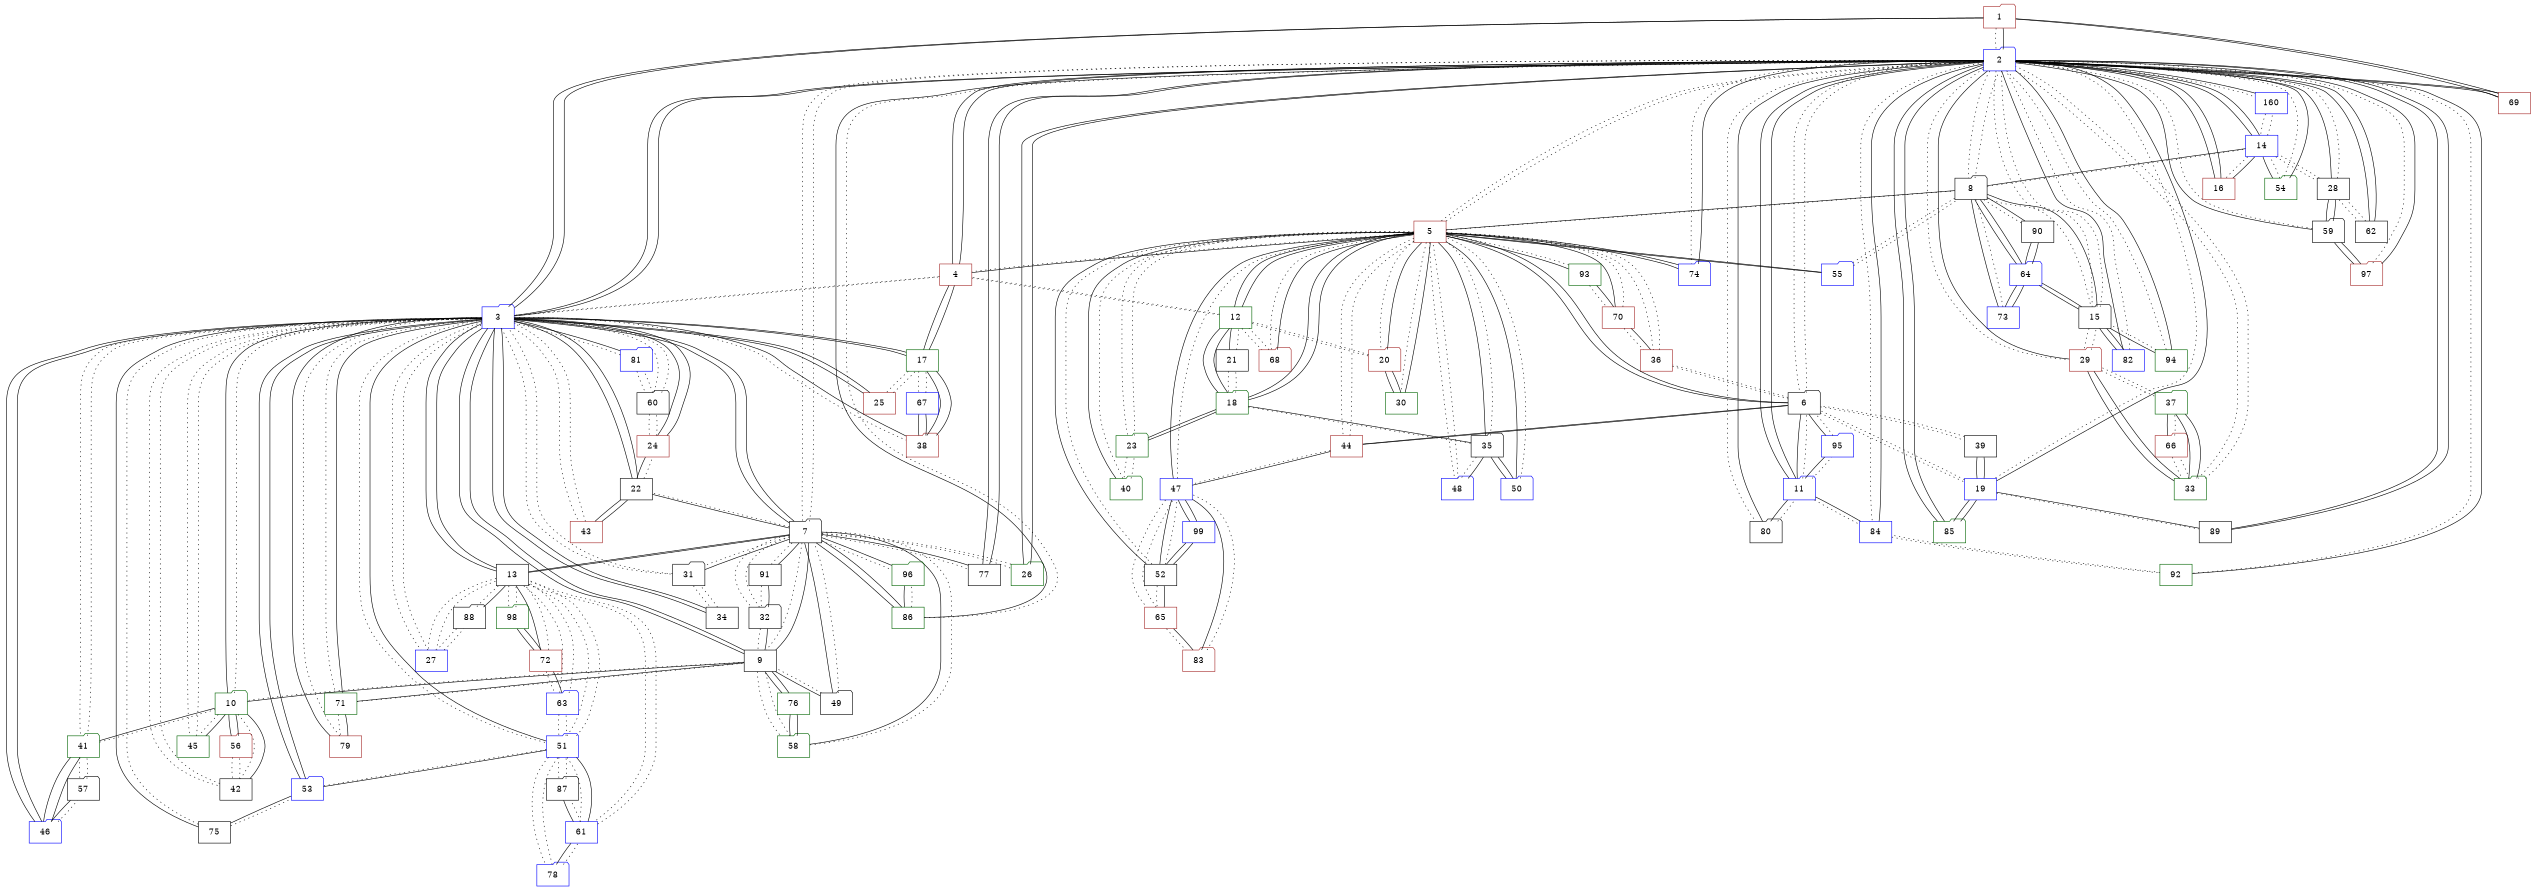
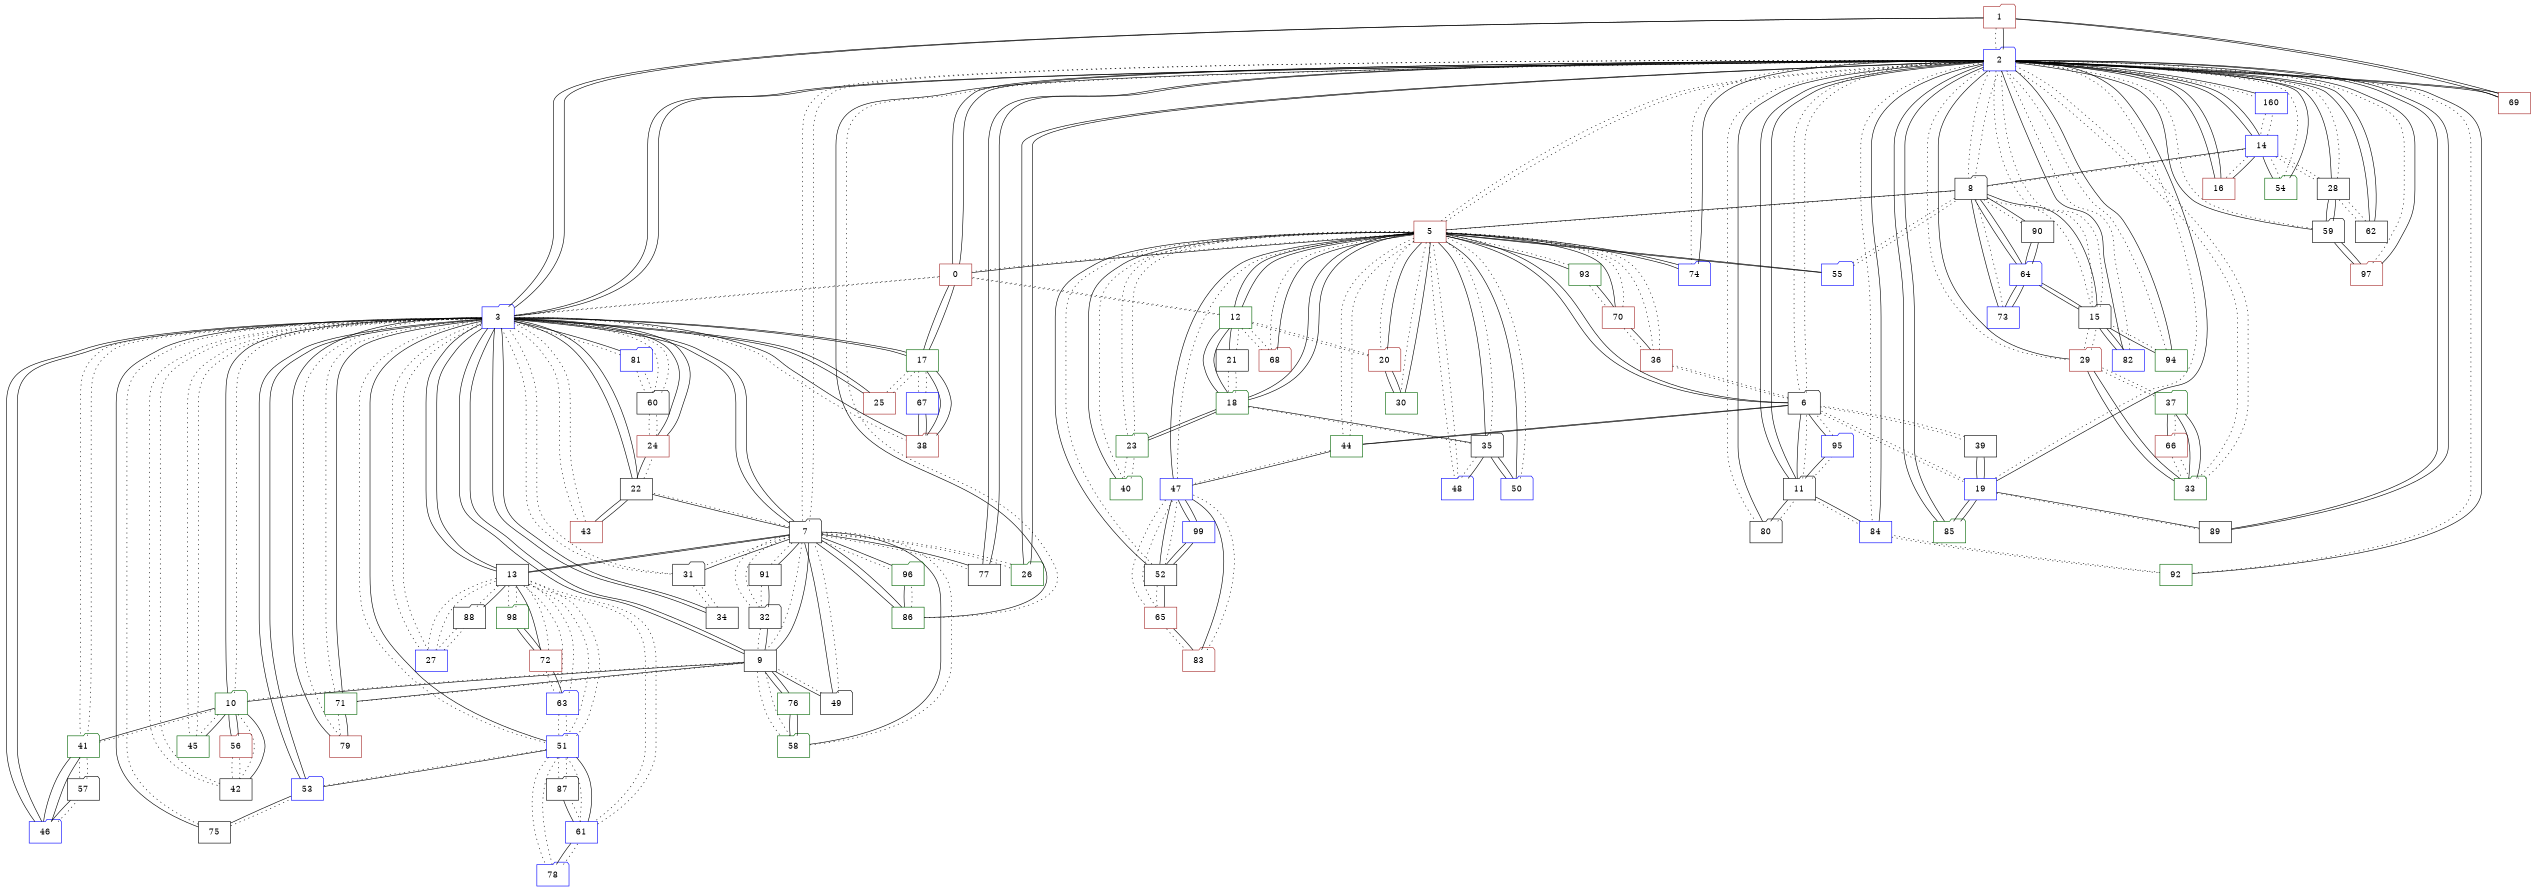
  graph {
    node [color=black shape=folder]
    edge [style=solid]
    1 [color=brown]
    2 [color=blue]
    3 [color=blue]
    69 [color=brown shape=box]
-   4 [color=brown shape=box]
+   4 [color=brown shape=box label=0]
    5 [color=brown shape=box]
    6
    7
    8
-   11 [color=blue]
+   11
    14 [color=blue shape=box]
    15
    16 [color=brown shape=box]
    19 [color=blue shape=box]
    26 [color=darkgreen]
    28 [shape=box]
    29 [color=brown]
    33 [color=darkgreen]
    54 [color=darkgreen]
    59
    62 [shape=box]
    74 [color=blue]
    77 [shape=box]
    80
    82 [color=blue shape=box]
    84 [color=blue shape=box]
    85 [color=darkgreen]
    86 [color=darkgreen shape=box]
    89 [shape=box]
    92 [color=darkgreen shape=box]
    94 [color=darkgreen shape=box]
    97 [color=brown]
    n33 [color=blue label=160 shape=box]
    9 [shape=box]
    10 [color=darkgreen]
    13 [shape=box]
    17 [color=darkgreen shape=box]
    22 [shape=box]
    24 [color=brown shape=box]
    25 [color=brown shape=box]
    27 [color=blue shape=box]
    31
    34 [shape=box]
    38 [color=brown]
    41 [color=darkgreen]
    42 [shape=box]
    43 [color=brown shape=box]
    45 [color=darkgreen shape=box]
    46 [color=blue]
    51 [color=blue]
    53 [color=blue]
    60
    71 [color=darkgreen shape=box]
    75 [shape=box]
    79 [color=brown shape=box]
    81 [color=blue]
    12 [color=darkgreen shape=box]
    18 [color=darkgreen]
    20 [color=brown]
    23 [color=darkgreen]
    30 [color=darkgreen shape=box]
    35
    36 [color=brown shape=box]
    40 [color=darkgreen]
-   44 [color=brown shape=box]
+   44 [color=darkgreen shape=box]
    47 [color=blue shape=box]
    48 [color=blue]
    50 [color=blue]
    52 [shape=box]
    55 [color=blue]
    68 [color=brown]
    70 [color=brown shape=box]
    93 [color=darkgreen shape=box]
    39 [shape=box]
    95 [color=blue]
    32
    49
    58 [color=darkgreen]
    91 [shape=box]
    96 [color=darkgreen]
    64 [color=blue]
    73 [color=blue shape=box]
    90 [shape=box]
    37 [color=darkgreen]
    66 [color=brown]
    76 [color=darkgreen shape=box]
    56 [color=brown]
    61 [color=blue shape=box]
    63 [color=blue]
    72 [color=brown shape=box]
    88
    98 [color=darkgreen]
    67 [color=blue shape=box]
    57
    78 [color=blue]
    87
    21 [shape=box]
    65 [color=brown shape=box]
    83 [color=brown]
    99 [color=blue shape=box]
    1 -- 2 [style=dotted]
    1 -- 3
    1 -- 69
    2 -- 1
    2 -- 3
    2 -- 69
    2 -- 4
    2 -- 5 [style=dotted]
    2 -- 6 [style=dotted]
    2 -- 7 [style=dotted]
    2 -- 8 [style=dotted]
    2 -- 11
    2 -- 14
    2 -- 15 [style=dotted]
    2 -- 16
    2 -- 19 [style=dotted]
    2 -- 26
    2 -- 28
    2 -- 29 [style=dotted]
    2 -- 33 [style=dotted]
    2 -- 54 [style=dotted]
    2 -- 59
    2 -- 62
    2 -- 74 [style=dotted]
    2 -- 77
    2 -- 80 [style=dotted]
    2 -- 82
    2 -- 84 [style=dotted]
    2 -- 85
    2 -- 86
    2 -- 89
    2 -- 92 [style=dotted]
    2 -- 94 [style=dotted]
    2 -- 97 [style=dotted]
    2 -- n33 [style=dotted]
    3 -- 1
    3 -- 2
    3 -- 4 [style=dotted]
    3 -- 7
    3 -- 9
    3 -- 10
    3 -- 13
    3 -- 17
    3 -- 22
    3 -- 24
    3 -- 25
    3 -- 27 [style=dotted]
    3 -- 31 [style=dotted]
    3 -- 34
    3 -- 38 [style=dotted]
    3 -- 41 [style=dotted]
    3 -- 42 [style=dotted]
    3 -- 43 [style=dotted]
    3 -- 45 [style=dotted]
    3 -- 46
    3 -- 51 [style=dotted]
    3 -- 53
    3 -- 60 [style=dotted]
    3 -- 71 [style=dotted]
    3 -- 75
    3 -- 79
    3 -- 81 [style=dotted]
    69 -- 1
    69 -- 2
    4 -- 2
    4 -- 3 [style=dotted]
    4 -- 5
    4 -- 17
    4 -- 12 [style=dotted]
    5 -- 2 [style=dotted]
    5 -- 4 [style=dotted]
    5 -- 6
    5 -- 8 [style=dotted]
    5 -- 74
    5 -- 12
    5 -- 18
    5 -- 20 [style=dotted]
    5 -- 23 [style=dotted]
    5 -- 30 [style=dotted]
    5 -- 35
    5 -- 36 [style=dotted]
    5 -- 40
    5 -- 44 [style=dotted]
    5 -- 47
    5 -- 48 [style=dotted]
    5 -- 50
    5 -- 52
    5 -- 55
    5 -- 68 [style=dotted]
    5 -- 70
    5 -- 93
    6 -- 2 [style=dotted]
    6 -- 5
    6 -- 11
    6 -- 19 [style=dotted]
    6 -- 36 [style=dotted]
    6 -- 44
    6 -- 39 [style=dotted]
    6 -- 95
    7 -- 2 [style=dotted]
    7 -- 3
    7 -- 26 [style=dotted]
    7 -- 77 [style=dotted]
    7 -- 86
    7 -- 9 [style=dotted]
    7 -- 13
    7 -- 22 [style=dotted]
    7 -- 31 [style=dotted]
    7 -- 32 [style=dotted]
    7 -- 49
    7 -- 58
    7 -- 91 [style=dotted]
    7 -- 96 [style=dotted]
    8 -- 2 [style=dotted]
    8 -- 5
    8 -- 14 [style=dotted]
    8 -- 15 [style=dotted]
    8 -- 55 [style=dotted]
    8 -- 64
    8 -- 73
    8 -- 90 [style=dotted]
    11 -- 2
    11 -- 6 [style=dotted]
    11 -- 80
    11 -- 84 [style=dotted]
    11 -- 95 [style=dotted]
    14 -- 2
    14 -- 8
    14 -- 16 [style=dotted]
    14 -- 28 [style=dotted]
    14 -- 54
    14 -- n33 [style=dotted]
    15 -- 2 [style=dotted]
    15 -- 8
    15 -- 29 [style=dotted]
    15 -- 82
    15 -- 94
    15 -- 64
    16 -- 2
    16 -- 14
    19 -- 2
    19 -- 6 [style=dotted]
    19 -- 85
    19 -- 89 [style=dotted]
    19 -- 39
    26 -- 2
    26 -- 7 [style=dotted]
    28 -- 2 [style=dotted]
    28 -- 14 [style=dotted]
    28 -- 59
    28 -- 62 [style=dotted]
    29 -- 2
    29 -- 15 [style=dotted]
    29 -- 33
    29 -- 37 [style=dotted]
    33 -- 2 [style=dotted]
    33 -- 29
    33 -- 37
    33 -- 66 [style=dotted]
    54 -- 2
    54 -- 14 [style=dotted]
    59 -- 2 [style=dotted]
    59 -- 28
    59 -- 97
    62 -- 2
    62 -- 28 [style=dotted]
    74 -- 2
    74 -- 5
    77 -- 2
    77 -- 7
    80 -- 2
    80 -- 11 [style=dotted]
    82 -- 2 [style=dotted]
    82 -- 15
    84 -- 2
    84 -- 11
    84 -- 92 [style=dotted]
    85 -- 2
    85 -- 19
    86 -- 2 [style=dotted]
    86 -- 7
    86 -- 96 [style=dotted]
    89 -- 2
    89 -- 19
    92 -- 2
    92 -- 84 [style=dotted]
    94 -- 2
    94 -- 15 [style=dotted]
    97 -- 2
    97 -- 59
    n33 -- 2
    n33 -- 14 [style=dotted]
    9 -- 3
    9 -- 7
    9 -- 10 [style=dotted]
    9 -- 71
    9 -- 32
    9 -- 49
    9 -- 58 [style=dotted]
    9 -- 76
    10 -- 3 [style=dotted]
    10 -- 9
    10 -- 41
    10 -- 42 [style=dotted]
    10 -- 45 [style=dotted]
    10 -- 56
    13 -- 3
    13 -- 7
    13 -- 27 [style=dotted]
    13 -- 51 [style=dotted]
    13 -- 61 [style=dotted]
    13 -- 63 [style=dotted]
    13 -- 72
    13 -- 88 [style=dotted]
    13 -- 98 [style=dotted]
    17 -- 3
    17 -- 4
    17 -- 25 [style=dotted]
    17 -- 38
    17 -- 67 [style=dotted]
    22 -- 3
    22 -- 7
    22 -- 24 [style=dotted]
    22 -- 43
    24 -- 3
    24 -- 22
    24 -- 60 [style=dotted]
    25 -- 3
    25 -- 17 [style=dotted]
    27 -- 3 [style=dotted]
    27 -- 13 [style=dotted]
    27 -- 88 [style=dotted]
    31 -- 3 [style=dotted]
    31 -- 7
    31 -- 34 [style=dotted]
    34 -- 3
    34 -- 31 [style=dotted]
    38 -- 3
    38 -- 17
    38 -- 67
    41 -- 3 [style=dotted]
    41 -- 10 [style=dotted]
    41 -- 46
    41 -- 57 [style=dotted]
    42 -- 3 [style=dotted]
    42 -- 10
    42 -- 56 [style=dotted]
    43 -- 3 [style=dotted]
    43 -- 22
    45 -- 3 [style=dotted]
    45 -- 10
    46 -- 3
    46 -- 41
    46 -- 57 [style=dotted]
    51 -- 3
    51 -- 13 [style=dotted]
    51 -- 53 [style=dotted]
    51 -- 61 [style=dotted]
    51 -- 63 [style=dotted]
    51 -- 78 [style=dotted]
    51 -- 87 [style=dotted]
    53 -- 3
    53 -- 51
    53 -- 75
    60 -- 3 [style=dotted]
    60 -- 24 [style=dotted]
    60 -- 81 [style=dotted]
    71 -- 3
    71 -- 9 [style=dotted]
    71 -- 79 [style=dotted]
    75 -- 3 [style=dotted]
    75 -- 53 [style=dotted]
    79 -- 3 [style=dotted]
    79 -- 71
    81 -- 3
    81 -- 60 [style=dotted]
    12 -- 4 [style=dotted]
    12 -- 5
    12 -- 18
    12 -- 20 [style=dotted]
    12 -- 68 [style=dotted]
    12 -- 21
    18 -- 5
    18 -- 12
    18 -- 23
    18 -- 35 [style=dotted]
    18 -- 21 [style=dotted]
    20 -- 5
    20 -- 12 [style=dotted]
    20 -- 30
    23 -- 5 [style=dotted]
    23 -- 18
    23 -- 40 [style=dotted]
    30 -- 5
    30 -- 20
    35 -- 5 [style=dotted]
    35 -- 18
    35 -- 48 [style=dotted]
    35 -- 50
    36 -- 5 [style=dotted]
    36 -- 6 [style=dotted]
    36 -- 70
    40 -- 5 [style=dotted]
    40 -- 23 [style=dotted]
    44 -- 5 [style=dotted]
    44 -- 6
    44 -- 47 [style=dotted]
    47 -- 5 [style=dotted]
    47 -- 44
    47 -- 52
    47 -- 65 [style=dotted]
    47 -- 83
    47 -- 99
    48 -- 5 [style=dotted]
    48 -- 35
    50 -- 5 [style=dotted]
    50 -- 35
    52 -- 5 [style=dotted]
    52 -- 47 [style=dotted]
    52 -- 65 [style=dotted]
    52 -- 99
    55 -- 5
    55 -- 8 [style=dotted]
    68 -- 5
    68 -- 12 [style=dotted]
    70 -- 5 [style=dotted]
    70 -- 36 [style=dotted]
    70 -- 93
    93 -- 5 [style=dotted]
    93 -- 70 [style=dotted]
    39 -- 6 [style=dotted]
    39 -- 19
    95 -- 6 [style=dotted]
    95 -- 11
    32 -- 7 [style=dotted]
    32 -- 9 [style=dotted]
    32 -- 91
    49 -- 7 [style=dotted]
    49 -- 9 [style=dotted]
    58 -- 7 [style=dotted]
    58 -- 9 [style=dotted]
    58 -- 76
    91 -- 7
    91 -- 32 [style=dotted]
    96 -- 7
    96 -- 86
    64 -- 8
    64 -- 15
    64 -- 73
    64 -- 90
    73 -- 8 [style=dotted]
    73 -- 64
    90 -- 8
    90 -- 64
    37 -- 29 [style=dotted]
    37 -- 33
    37 -- 66
    66 -- 33 [style=dotted]
    66 -- 37 [style=dotted]
    76 -- 9
    76 -- 58
    56 -- 10
    56 -- 42 [style=dotted]
    61 -- 13 [style=dotted]
    61 -- 51
    61 -- 78
    61 -- 87 [style=dotted]
    63 -- 13 [style=dotted]
    63 -- 51 [style=dotted]
    63 -- 72
    72 -- 13 [style=dotted]
    72 -- 63 [style=dotted]
    72 -- 98
    88 -- 13
    88 -- 27 [style=dotted]
    98 -- 13 [style=dotted]
    98 -- 72
    67 -- 17 [style=dotted]
    67 -- 38
    57 -- 41 [style=dotted]
    57 -- 46
    78 -- 51 [style=dotted]
    78 -- 61 [style=dotted]
    87 -- 51 [style=dotted]
    87 -- 61
    21 -- 12 [style=dotted]
    21 -- 18 [style=dotted]
    65 -- 47 [style=dotted]
    65 -- 52
    65 -- 83 [style=dotted]
    83 -- 47 [style=dotted]
    83 -- 65
    99 -- 47
    99 -- 52
  }
